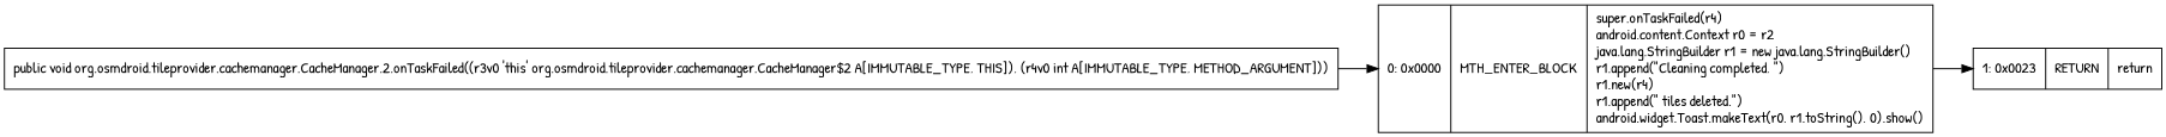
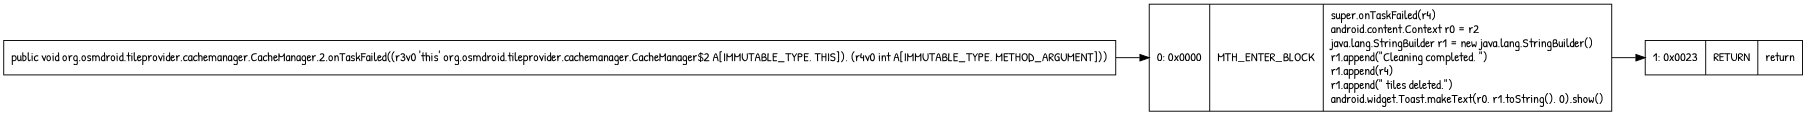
  digraph {
    rankdir=LR
    fontname="Patrick Hand"
    node [shape=record fontname="Patrick Hand"]
    edge [fontname="Patrick Hand"]
-   n1 [label="{0\:\ 0x0000|MTH_ENTER_BLOCK\l|super.onTaskFailed(r4)\landroid.content.Context r0 = r2\ljava.lang.StringBuilder r1 = new java.lang.StringBuilder()\lr1.append(\"Cleaning completed, \")\lr1.new(r4)\lr1.append(\" tiles deleted.\")\landroid.widget.Toast.makeText(r0, r1.toString(), 0).show()\l}"]
+   n1 [label="{0\:\ 0x0000|MTH_ENTER_BLOCK\l|super.onTaskFailed(r4)\landroid.content.Context r0 = r2\ljava.lang.StringBuilder r1 = new java.lang.StringBuilder()\lr1.append(\"Cleaning completed, \")\lr1.append(r4)\lr1.append(\" tiles deleted.\")\landroid.widget.Toast.makeText(r0, r1.toString(), 0).show()\l}"]
    n2 [label="{1\:\ 0x0023|RETURN\l|return\l}"]
    n3 [label="{public void org.osmdroid.tileprovider.cachemanager.CacheManager.2.onTaskFailed((r3v0 'this' org.osmdroid.tileprovider.cachemanager.CacheManager$2 A[IMMUTABLE_TYPE, THIS]), (r4v0 int A[IMMUTABLE_TYPE, METHOD_ARGUMENT])) }"]
    n1 -> n2
    n3 -> n1
  }
